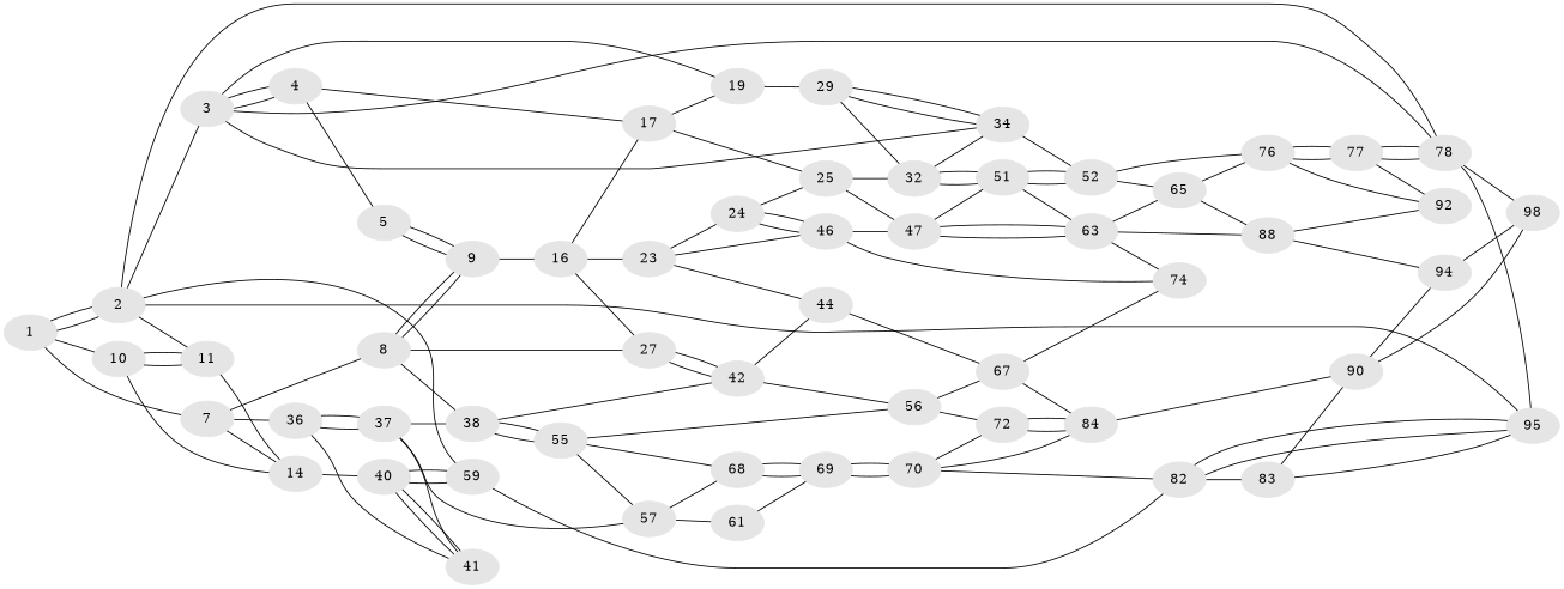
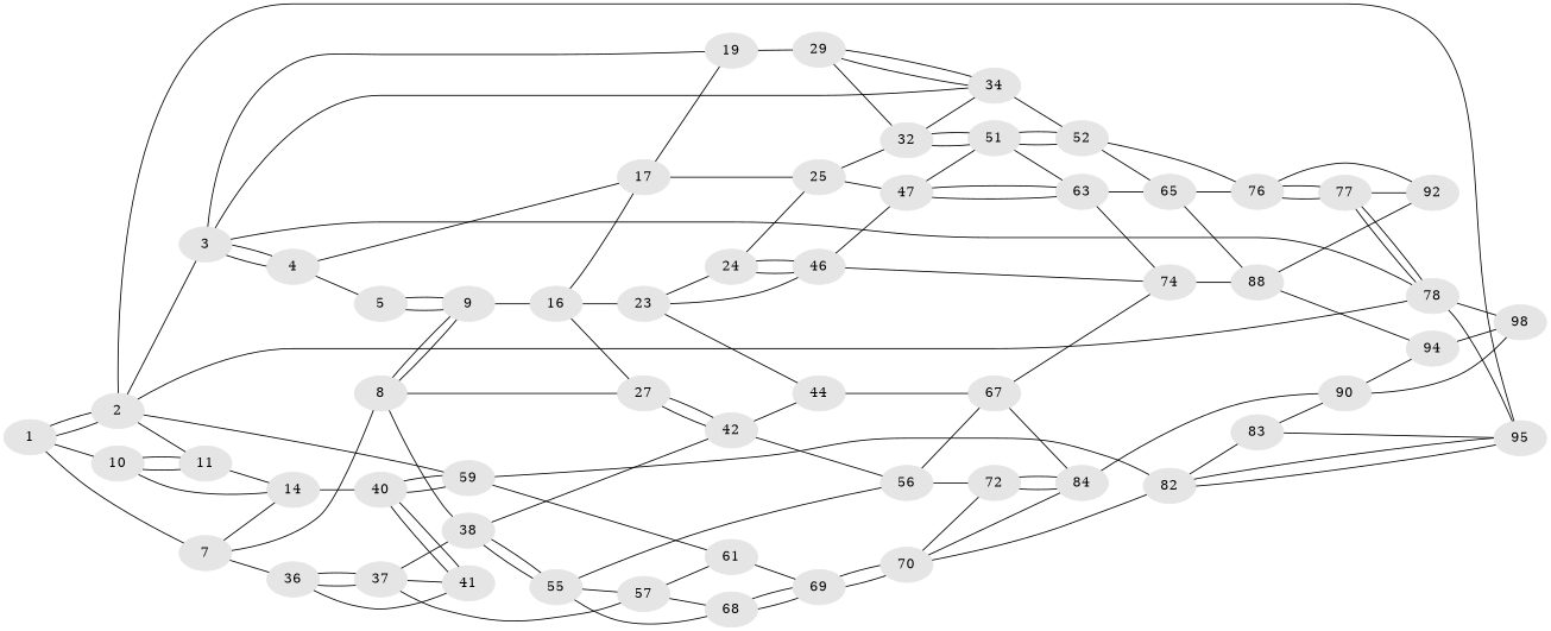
  graph {
    rankdir=LR
    node [color=gray90 style=filled]
    1 [super="+6"]
    2 [super="+79"]
    7 [super="+15"]
    10 [super="+13"]
    3 [super="+21"]
    11 [super="+12"]
    59 [super="+60"]
    78 [super="+97"]
    95 [super="+96"]
    8 [super="+26"]
    14 [super="+28"]
    36
    4
    19 [super="+20"]
    34 [super="+35"]
    61
    82 [super="+83"]
    98 [super="+99"]
    5
    17 [super="+18"]
    29 [super="+30"]
    52 [super="+53"]
    9
    25 [super="+31"]
    16 [super="+22"]
    27
    38 [super="+39"]
    40
    37 [super="+50"]
    41
    42 [super="+43"]
    55 [super="+58"]
    23 [super="+45"]
    24
    44
    46 [super="+49"]
    32 [super="+33"]
    47 [super="+48"]
    67 [super="+73"]
    74 [super="+81"]
    51 [super="+54"]
    63 [super="+64"]
    56 [super="+66"]
    65 [super="+86"]
    76 [super="+87"]
    57 [super="+62"]
    68 [super="+75"]
    72
    84 [super="+85"]
    88 [super="+91"]
    77
    92
    69 [super="+80"]
    n54 [label=83]
    70 [super="+71"]
    94
    90 [super="+93"]
    1 -- 2
    1 -- 2
    1 -- 7
    1 -- 10
    2 -- 3
    2 -- 11
    2 -- 59
    2 -- 78
    2 -- 95
    7 -- 8
    7 -- 14
    7 -- 36
    10 -- 11 [weight=2]
    10 -- 11
    10 -- 14
    3 -- 78
    3 -- 4
    3 -- 4
    3 -- 19
    3 -- 34
    11 -- 14
+   59 -- 61
    59 -- 82
    78 -- 95
    78 -- 98 [weight=2]
    8 -- 9
    8 -- 9
    8 -- 27
    8 -- 38
    14 -- 40
    36 -- 37
    36 -- 37
    36 -- 41
    4 -- 5
    4 -- 17
    19 -- 29
    34 -- 52
    61 -- 69
    82 -- 95
    82 -- 95
    82 -- n54
    5 -- 9
    5 -- 9
    17 -- 19
    17 -- 25
    29 -- 34
    29 -- 34
    29 -- 32
    52 -- 65
    52 -- 76
    9 -- 16
    25 -- 32
    25 -- 47
    16 -- 17
    16 -- 27
    16 -- 23
    27 -- 42
    27 -- 42
    38 -- 42
    38 -- 55
    38 -- 55
    40 -- 59
    40 -- 59
    40 -- 41
    40 -- 41
    37 -- 38
    37 -- 41
    37 -- 57
    42 -- 44
    42 -- 56
    55 -- 56
    55 -- 57
    55 -- 68
    23 -- 24
    23 -- 44
    23 -- 46
    24 -- 25
    24 -- 46
    24 -- 46
    44 -- 67
    46 -- 47
    46 -- 74
    32 -- 34
    32 -- 51
    32 -- 51
    47 -- 51
    47 -- 63
    47 -- 63
    67 -- 74
    67 -- 84
-   63 -- 88
+   74 -- 88
    51 -- 52
    51 -- 52
    51 -- 63
    63 -- 74
    63 -- 65
    56 -- 67
    56 -- 72
    65 -- 76
    65 -- 88
    76 -- 77
    76 -- 77
    76 -- 92
    57 -- 61
    57 -- 68
    68 -- 69 [weight=2]
    68 -- 69
    72 -- 84
    72 -- 84
    84 -- 90
    88 -- 92
    88 -- 94
    77 -- 78
    77 -- 78
    77 -- 92
    69 -- 70
    69 -- 70
    n54 -- 95
    n54 -- 90
    70 -- 82
    70 -- 72
    70 -- 84
    94 -- 98
    90 -- 98
    90 -- 94
  }
